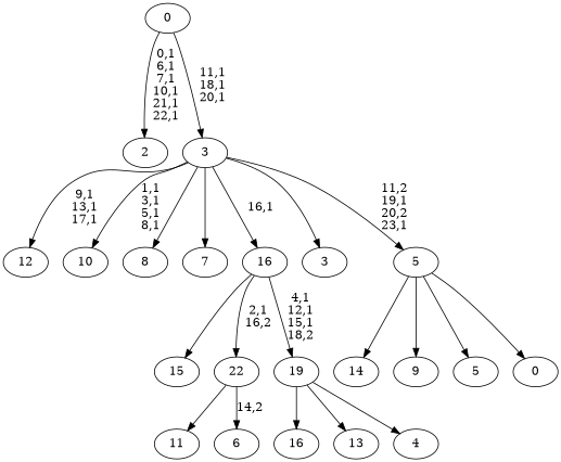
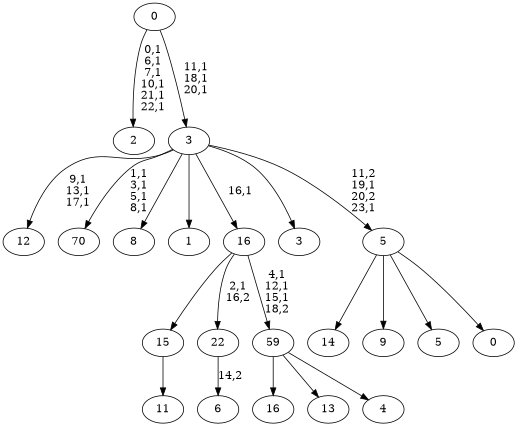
  digraph {
    n1 [label=16]
    n2 [label=15]
    n3 [label=14]
    n4 [label=13]
    n5 [label=12]
    n6 [label=11]
-   n7 [label=10]
+   n7 [label=70]
    n8 [label=9]
    n9 [label=8]
-   n10 [label=7]
+   n10 [label=1]
    n11 [label=6]
    22
    n13 [label=5]
    n14 [label=4]
-   19
+   19 [label=59]
    16
    n17 [label=3]
    n18 [label=2]
    n19 [label=0]
    5
    3
    0
-   22 -> n6
+   n2 -> n6
    22 -> n11 [label="14,2"]
    19 -> n1
    19 -> n4
    19 -> n14
    16 -> n2
    16 -> 22 [label="2,1\n16,2"]
    16 -> 19 [label="4,1\n12,1\n15,1\n18,2"]
    5 -> n3
    5 -> n8
    5 -> n13
    5 -> n19
    3 -> n5 [label="9,1\n13,1\n17,1"]
    3 -> n7 [label="1,1\n3,1\n5,1\n8,1"]
    3 -> n9
    3 -> n10
    3 -> 16 [label="16,1"]
    3 -> n17
    3 -> 5 [label="11,2\n19,1\n20,2\n23,1"]
    0 -> n18 [label="0,1\n6,1\n7,1\n10,1\n21,1\n22,1"]
    0 -> 3 [label="11,1\n18,1\n20,1"]
  }
